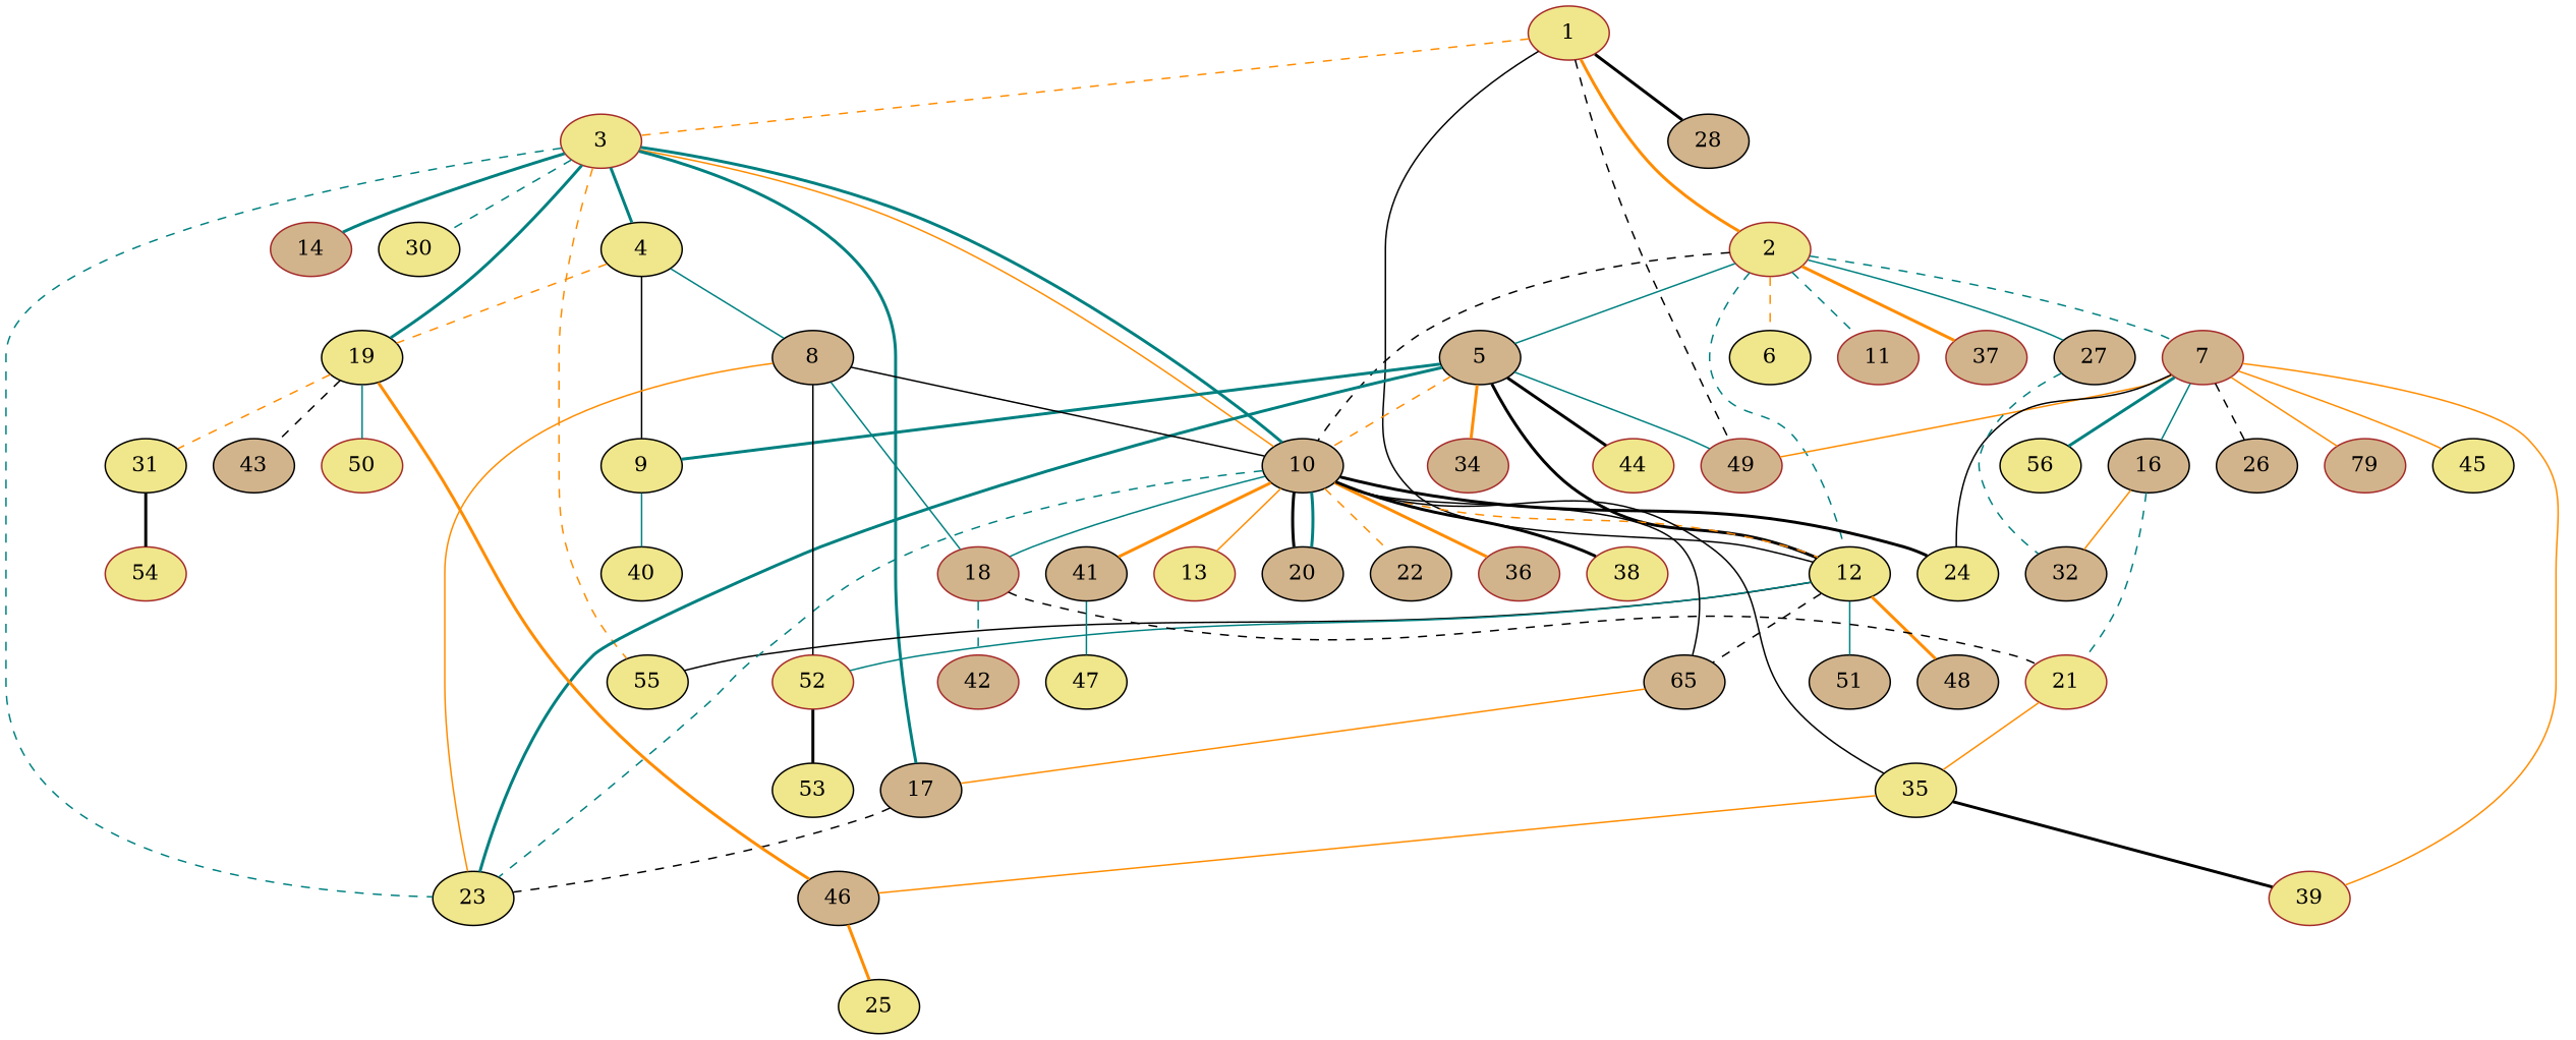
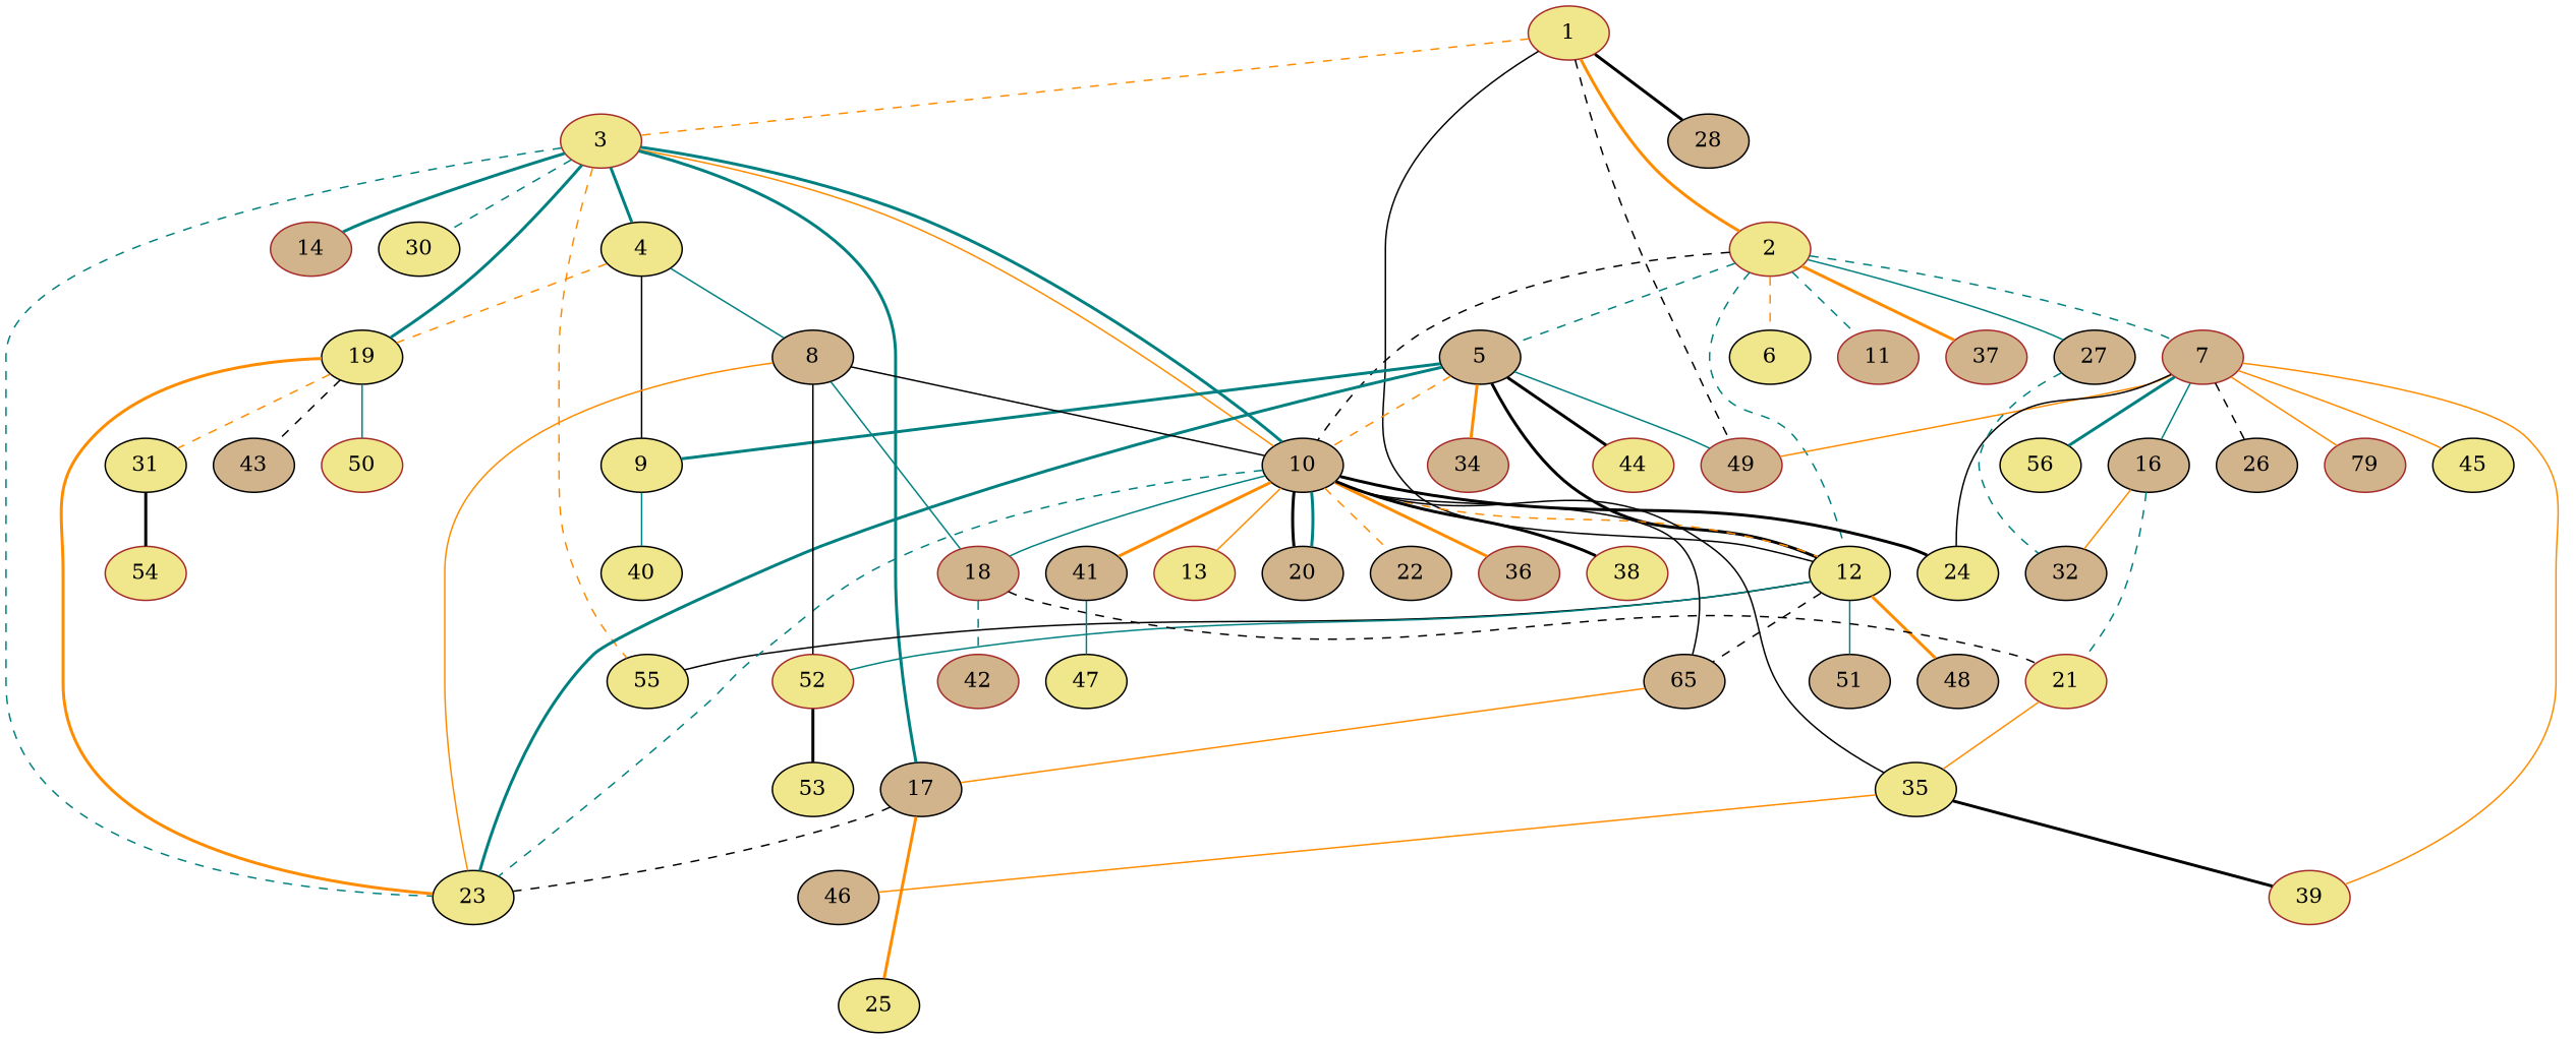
  graph {
    node [color=black fillcolor=khaki style=filled]
    edge [color=teal style=solid]
    1 [color=brown]
    2 [color=brown]
    3 [color=brown]
    12
    28 [fillcolor=tan]
    49 [color=brown fillcolor=tan]
    5 [fillcolor=tan]
    6
    7 [color=brown fillcolor=tan]
    10 [fillcolor=tan]
    11 [color=brown fillcolor=tan]
    27 [fillcolor=tan]
    37 [color=brown fillcolor=tan]
    4
    14 [color=brown fillcolor=tan]
    17 [fillcolor=tan]
    19
    23
    30
    55
    52 [color=brown]
    n22 [fillcolor=tan label=65]
    48 [fillcolor=tan]
    51 [fillcolor=tan]
    9
    34 [color=brown fillcolor=tan]
    44 [color=brown]
    16 [fillcolor=tan]
    24
    26 [fillcolor=tan]
    n31 [color=brown fillcolor=tan label=79]
    39 [color=brown]
    45
    56
    18 [color=brown fillcolor=tan]
    13 [color=brown]
    20 [fillcolor=tan]
    22 [fillcolor=tan]
    35
    36 [color=brown fillcolor=tan]
    38 [color=brown]
    41 [fillcolor=tan]
    32 [fillcolor=tan]
    8 [fillcolor=tan]
    25
    31
    43 [fillcolor=tan]
    46 [fillcolor=tan]
    50 [color=brown]
    40
    21 [color=brown]
    42 [color=brown fillcolor=tan]
    53
    47
    54 [color=brown]
    1 -- 2 [color=darkorange style=bold]
    1 -- 3 [color=darkorange style=dashed]
    1 -- 12 [color=black]
    1 -- 28 [color=black style=bold]
    1 -- 49 [color=black style=dashed]
    2 -- 12 [style=dashed]
-   2 -- 5
+   2 -- 5 [style=dashed]
    2 -- 6 [color=darkorange style=dashed]
    2 -- 7 [style=dashed]
    2 -- 10 [color=black style=dashed]
    2 -- 11 [style=dashed]
    2 -- 27
    2 -- 37 [color=darkorange style=bold]
    3 -- 10 [color=darkorange]
    3 -- 10 [style=bold]
    3 -- 4 [style=bold]
    3 -- 14 [style=bold]
    3 -- 17 [style=bold]
    3 -- 19 [style=bold]
    3 -- 23 [style=dashed]
    3 -- 30 [style=dashed]
    3 -- 55 [color=darkorange style=dashed]
    12 -- 55 [color=black]
    12 -- 52
    12 -- n22 [color=black style=dashed]
    12 -- 48 [color=darkorange style=bold]
    12 -- 51
    5 -- 12 [color=black style=bold]
    5 -- 49
    5 -- 10 [color=darkorange style=dashed]
    5 -- 23 [style=bold]
    5 -- 9 [style=bold]
    5 -- 34 [color=darkorange style=bold]
    5 -- 44 [color=black style=bold]
    7 -- 49 [color=darkorange]
    7 -- 16
    7 -- 24 [color=black]
    7 -- 26 [color=black style=dashed]
    7 -- n31 [color=darkorange]
    7 -- 39 [color=darkorange]
    7 -- 45 [color=darkorange]
    7 -- 56 [style=bold]
    10 -- 12 [color=darkorange style=dashed]
    10 -- 23 [style=dashed]
    10 -- n22 [color=black]
    10 -- 24 [color=black style=bold]
    10 -- 18
    10 -- 13 [color=darkorange]
    10 -- 20 [color=black style=bold]
    10 -- 20 [style=bold]
    10 -- 22 [color=darkorange style=dashed]
    10 -- 35 [color=black]
    10 -- 36 [color=darkorange style=bold]
    10 -- 38 [color=black style=bold]
    10 -- 41 [color=darkorange style=bold]
    27 -- 32 [style=dashed]
    4 -- 19 [color=darkorange style=dashed]
    4 -- 9 [color=black]
    4 -- 8
    17 -- 23 [color=black style=dashed]
-   46 -- 25 [color=darkorange style=bold]
+   17 -- 25 [color=darkorange style=bold]
    19 -- 31 [color=darkorange style=dashed]
    19 -- 43 [color=black style=dashed]
-   19 -- 46 [color=darkorange style=bold]
+   19 -- 23 [color=darkorange style=bold]
    19 -- 50
    52 -- 53 [color=black style=bold]
    n22 -- 17 [color=darkorange]
    9 -- 40
    16 -- 32 [color=darkorange]
    16 -- 21 [style=dashed]
    18 -- 21 [color=black style=dashed]
    18 -- 42 [style=dashed]
    35 -- 39 [color=black style=bold]
    35 -- 46 [color=darkorange]
    41 -- 47
    8 -- 10 [color=black]
    8 -- 23 [color=darkorange]
    8 -- 52 [color=black]
    8 -- 18
    31 -- 54 [color=black style=bold]
    21 -- 35 [color=darkorange]
  }
